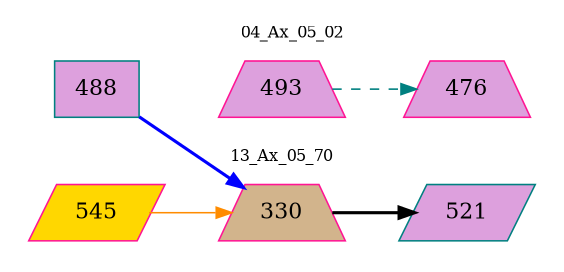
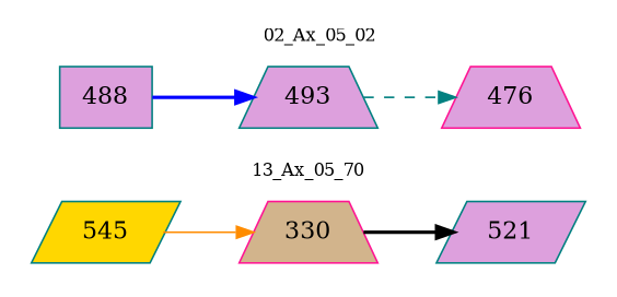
  digraph {
    rankdir=LR
    node [color=teal fillcolor=plum shape=trapezium style=filled]
    edge [style=bold]
    n1 [label=488 shape=box]
-   n2 [color=deeppink label=493]
+   n2 [label=493]
    n3 [color=deeppink label=476]
-   n4 [color=deeppink fillcolor=gold label=545 shape=parallelogram]
+   n4 [fillcolor=gold label=545 shape=parallelogram]
    n5 [color=deeppink fillcolor=tan label=330]
    n6 [label=521 shape=parallelogram]
    subgraph cluster_1 {
      color=white
      fontsize=10
-     label="04_Ax_05_02"
+     label="02_Ax_05_02"
      n1
      n2
      n3
    }
    subgraph cluster_2 {
      color=white
      fontsize=10
      label="13_Ax_05_70"
      n4
      n5
      n6
    }
-   n1 -> n5 [color=blue]
+   n1 -> n2 [color=blue]
    n2 -> n3 [color=teal style=dashed]
    n4 -> n5 [color=darkorange style=solid]
    n5 -> n6 [color=black]
  }
